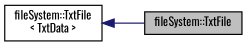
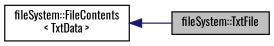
  digraph {
    rankdir=LR
    fontname=Oswald
    node [color=black fontname=Oswald fontsize=10 shape=record style=filled]
    n1 [fillcolor=grey75 fontcolor=black height=0.2 label="fileSystem::TxtFile" width=0.4]
-   n2 [fillcolor=white height=0.2 label="fileSystem::TxtFile\l\< TxtData \>" width=0.4]
+   n2 [fillcolor=white height=0.2 label="fileSystem::FileContents\l\< TxtData \>" width=0.4]
    n2 -> n1 [color=midnightblue dir=back fontname=Oswald fontsize=10 labelfontname=Helvetica labelfontsize=10 style=solid]
  }
